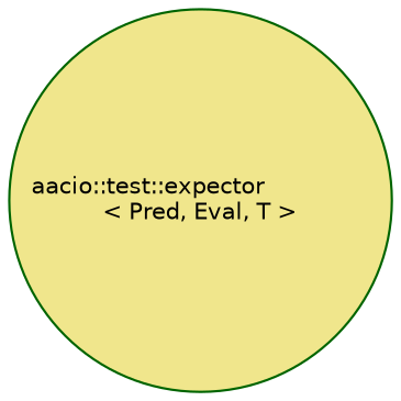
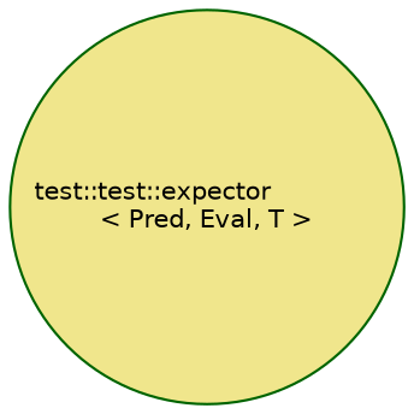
  digraph {
    rankdir=LR
-   n1 [color=darkgreen fillcolor=khaki fontname=Helvetica fontsize=10 height=0.2 label="aacio::test::expector\l\< Pred, Eval, T \>" shape=circle style=filled width=0.4]
+   n1 [color=darkgreen fillcolor=khaki fontname=Helvetica fontsize=10 height=0.2 label="test::test::expector\l\< Pred, Eval, T \>" shape=circle style=filled width=0.4]
  }
